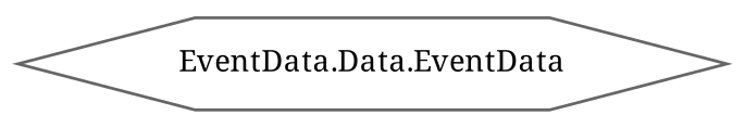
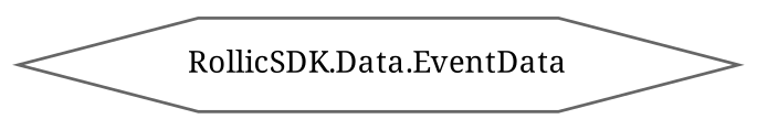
  digraph {
    rankdir=LR
    fontname="Noto Serif"
-   n1 [color=grey40 fillcolor=white fontname="Noto Serif" fontsize=10 height=0.2 label="EventData.Data.EventData" shape=hexagon style=filled width=0.4]
+   n1 [color=grey40 fillcolor=white fontname="Noto Serif" fontsize=10 height=0.2 label="RollicSDK.Data.EventData" shape=hexagon style=filled width=0.4]
  }
